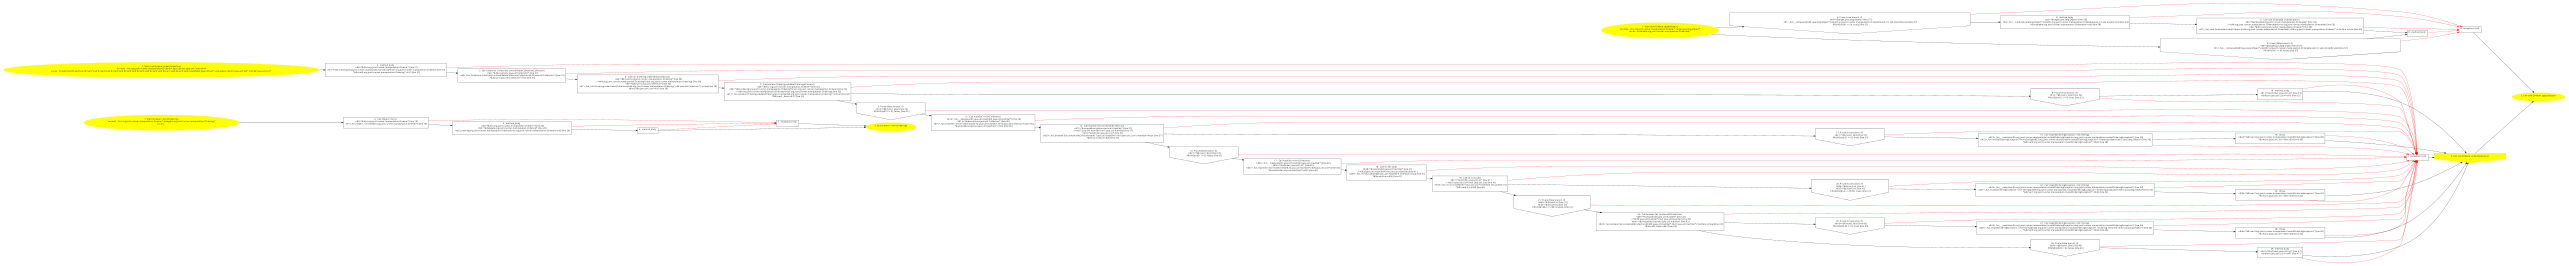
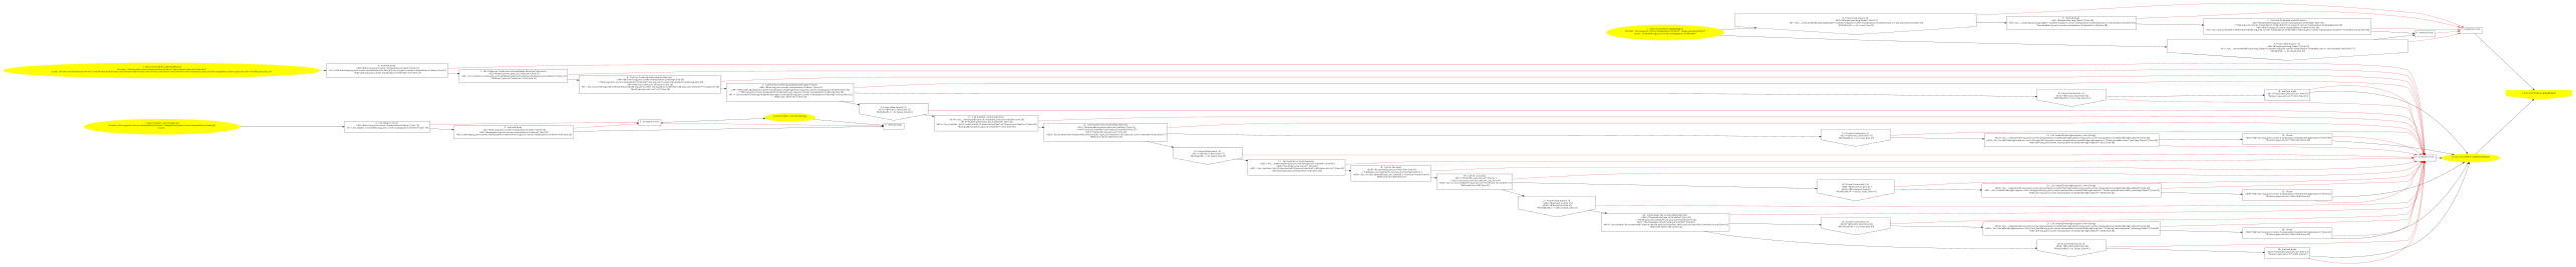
  digraph {
    fontname="Open Sans"
    rankdir=LR
    node [fontname="Open Sans" shape=box]
    edge [fontname="Open Sans"]
    n1 [color=yellow label="1: Start Orderer.<init>(Ordering)\nFormals:  this:org.junit.runner.manipulation.Orderer* delegate:org.junit.runner.manipulation.Ordering*\nLocals:  \n  " style=filled shape=""]
    n2 [label="4:  Call Object.<init>() \n   n$0=*&this:org.junit.runner.manipulation.Orderer* [line 19]\n  n$1=_fun_Object.<init>()(n$0:org.junit.runner.manipulation.Orderer*) [line 19]\n "]
    n3 [label="3:  exceptions sink \n  "]
    n4 [label="5:  method_body \n   n$2=*&this:org.junit.runner.manipulation.Orderer* [line 20]\n  n$3=*&delegate:org.junit.runner.manipulation.Ordering* [line 20]\n  *n$2.ordering:org.junit.runner.manipulation.Orderer(root org.junit.runner.manipulation.Orderer)=n$3 [line 20]\n "]
    n5 [color=yellow label="2: Exit Orderer.<init>(Ordering) \n  " style=filled shape=""]
    n6 [label="6:  method_body \n  "]
    n7 [color=yellow label="1: Start void Orderer.apply(Object)\nFormals:  this:org.junit.runner.manipulation.Orderer* target:java.lang.Object*\nLocals:  orderable:org.junit.runner.manipulation.Orderable* \n  " style=filled shape=""]
    n8 [label="4: Prune (true branch, if) \n   n$0=*&target:java.lang.Object* [line 57]\n  n$1=_fun___instanceof(n$0:java.lang.Object*,sizeof(t=org.junit.runner.manipulation.Orderable;sub_t=( sub )(instof)):void) [line 57]\n  PRUNE(!(n$1 == 0), true); [line 57]\n " shape=invhouse]
    n9 [label="5: Prune (false branch, if) \n   n$0=*&target:java.lang.Object* [line 57]\n  n$1=_fun___instanceof(n$0:java.lang.Object*,sizeof(t=org.junit.runner.manipulation.Orderable;sub_t=( sub )(instof)):void) [line 57]\n  PRUNE((n$1 == 0), false); [line 57]\n " shape=invhouse]
    n10 [label="3:  exceptions sink \n  "]
    n11 [label="6:  method_body \n   n$2=*&target:java.lang.Object* [line 58]\n  n$3=_fun___cast(n$2:java.lang.Object*,sizeof(t=org.junit.runner.manipulation.Orderable;sub_t=( sub )(cast)):void) [line 58]\n  *&orderable:org.junit.runner.manipulation.Orderable*=n$3 [line 58]\n "]
    n12 [label="8:  method_body \n  "]
-   n13 [color=yellow label="2: Exit void Orderer.apply(Object) \n  " style=filled shape=""]
+   n13 [color=yellow label="2: Exit void Orderer.apply(Object) \n  " style=filled shape=invhouse]
    n14 [label="7:  Call void Orderable.order(Orderer) \n   n$4=*&orderable:org.junit.runner.manipulation.Orderable* [line 59]\n  _=*n$4:org.junit.runner.manipulation.Orderable*(root org.junit.runner.manipulation.Orderable) [line 59]\n  n$6=*&this:org.junit.runner.manipulation.Orderer* [line 59]\n  n$7=_fun_void Orderable.order(Orderer)(n$4:org.junit.runner.manipulation.Orderable*,n$6:org.junit.runner.manipulation.Orderer*) interface virtual [line 59]\n "]
    n15 [color=yellow label="1: Start List Orderer.order(Collection)\nFormals:  this:org.junit.runner.manipulation.Orderer* descriptions:java.util.Collection*\nLocals:  $irvar9:void $irvar8:void $irvar7:void $irvar6:void $irvar5:void $irvar4:void $irvar3:void $irvar2:void $irvar1:void $irvar0:void resultAsSet:java.util.Set* uniqueDescriptions:java.util.Set* inOrder:java.util.List* \n  " style=filled shape=""]
    n16 [label="4:  method_body \n   n$0=*&this:org.junit.runner.manipulation.Orderer* [line 31]\n  n$1=*n$0.ordering:org.junit.runner.manipulation.Ordering*(root org.junit.runner.manipulation.Orderer) [line 31]\n  *&$irvar0:org.junit.runner.manipulation.Ordering*=n$1 [line 31]\n "]
    n17 [label="3:  exceptions sink \n  "]
    n18 [label="5:  Call Collection Collections.unmodifiableCollection(Collection) \n   n$2=*&descriptions:java.util.Collection* [line 31]\n  n$3=_fun_Collection Collections.unmodifiableCollection(Collection)(n$2:java.util.Collection*) [line 31]\n  *&$irvar1:java.util.Collection*=n$3 [line 31]\n "]
-   n19 [color=yellow label="2: Exit List Orderer.order(Collection) \n  " style=filled shape=invhouse]
+   n19 [color=yellow label="2: Exit List Orderer.order(Collection) \n  " style=filled shape=""]
    n20 [label="6:  Call List Ordering.orderItems(Collection) \n   n$4=*&$irvar0:org.junit.runner.manipulation.Ordering* [line 30]\n  _=*n$4:org.junit.runner.manipulation.Ordering*(root org.junit.runner.manipulation.Ordering) [line 30]\n  n$6=*&$irvar1:java.util.Collection* [line 30]\n  n$7=_fun_List Ordering.orderItems(Collection)(n$4:org.junit.runner.manipulation.Ordering*,n$6:java.util.Collection*) virtual [line 30]\n  *&inOrder:java.util.List*=n$7 [line 30]\n "]
    n21 [label="7:  Call boolean Ordering.validateOrderingIsCorrect() \n   n$8=*&this:org.junit.runner.manipulation.Orderer* [line 32]\n  n$9=*n$8.ordering:org.junit.runner.manipulation.Ordering*(root org.junit.runner.manipulation.Orderer) [line 32]\n  _=*n$9:org.junit.runner.manipulation.Ordering*(root org.junit.runner.manipulation.Ordering) [line 32]\n  n$11=_fun_boolean Ordering.validateOrderingIsCorrect()(n$9:org.junit.runner.manipulation.Ordering*) virtual [line 32]\n  *&$irvar2:_Bool=n$11 [line 32]\n "]
    n22 [label="8: Prune (true branch, if) \n   n$12=*&$irvar2:_Bool [line 32]\n  PRUNE(!(n$12 != 0), true); [line 32]\n " shape=invhouse]
    n23 [label="9: Prune (false branch, if) \n   n$12=*&$irvar2:_Bool [line 32]\n  PRUNE((n$12 != 0), false); [line 32]\n " shape=invhouse]
    n24 [label="10:  method_body \n   n$13=*&inOrder:java.util.List* [line 33]\n  *&return:java.util.List*=n$13 [line 33]\n "]
    n25 [label="11:  Call HashSet.<init>(Collection) \n   n$14=_fun___new(sizeof(t=java.util.HashSet):java.util.HashSet*) [line 36]\n  n$15=*&descriptions:java.util.Collection* [line 36]\n  n$16=_fun_HashSet.<init>(Collection)(n$14:java.util.HashSet*,n$15:java.util.Collection*) [line 36]\n  *&uniqueDescriptions:java.util.HashSet*=n$14 [line 36]\n "]
    n26 [label="12:  Call boolean Set.containsAll(Collection) \n   n$17=*&uniqueDescriptions:java.util.HashSet* [line 37]\n  _=*n$17:java.util.HashSet*(root java.util.HashSet) [line 37]\n  n$19=*&inOrder:java.util.List* [line 37]\n  n$20=_fun_boolean Set.containsAll(Collection)(n$17:java.util.HashSet*,n$19:java.util.List*) interface virtual [line 37]\n  *&$irvar3:_Bool=n$20 [line 37]\n "]
    n27 [label="13: Prune (true branch, if) \n   n$21=*&$irvar3:_Bool [line 37]\n  PRUNE(!(n$21 != 0), true); [line 37]\n " shape=invhouse]
    n28 [label="14: Prune (false branch, if) \n   n$21=*&$irvar3:_Bool [line 37]\n  PRUNE((n$21 != 0), false); [line 37]\n " shape=invhouse]
    n29 [label="15:  Call InvalidOrderingException.<init>(String) \n   n$22=_fun___new(sizeof(t=org.junit.runner.manipulation.InvalidOrderingException):org.junit.runner.manipulation.InvalidOrderingException*) [line 38]\n  n$23=_fun_InvalidOrderingException.<init>(String)(n$22:org.junit.runner.manipulation.InvalidOrderingException*,\"Ordering added items\":java.lang.Object*) [line 38]\n  *&$irvar4:org.junit.runner.manipulation.InvalidOrderingException*=n$22 [line 38]\n "]
    n30 [label="17:  Call HashSet.<init>(Collection) \n   n$25=_fun___new(sizeof(t=java.util.HashSet):java.util.HashSet*) [line 40]\n  n$26=*&inOrder:java.util.List* [line 40]\n  n$27=_fun_HashSet.<init>(Collection)(n$25:java.util.HashSet*,n$26:java.util.List*) [line 40]\n  *&resultAsSet:java.util.HashSet*=n$25 [line 40]\n "]
    n31 [label="16:  throw \n   n$24=*&$irvar4:org.junit.runner.manipulation.InvalidOrderingException* [line 38]\n  *&return:java.util.List*=EXN n$24 [line 38]\n "]
    n32 [label="18:  Call int Set.size() \n   n$28=*&resultAsSet:java.util.HashSet* [line 41]\n  _=*n$28:java.util.HashSet*(root java.util.HashSet) [line 41]\n  n$30=_fun_int Set.size()(n$28:java.util.HashSet*) interface virtual [line 41]\n  *&$irvar5:int=n$30 [line 41]\n "]
    n33 [label="19:  Call int List.size() \n   n$31=*&inOrder:java.util.List* [line 41]\n  _=*n$31:java.util.List*(root java.util.List) [line 41]\n  n$33=_fun_int List.size()(n$31:java.util.List*) interface virtual [line 41]\n  *&$irvar6:int=n$33 [line 41]\n "]
    n34 [label="20: Prune (true branch, if) \n   n$34=*&$irvar5:int [line 41]\n  n$35=*&$irvar6:int [line 41]\n  PRUNE(!(n$34 == n$35), true); [line 41]\n " shape=invhouse]
    n35 [label="21: Prune (false branch, if) \n   n$34=*&$irvar5:int [line 41]\n  n$35=*&$irvar6:int [line 41]\n  PRUNE((n$34 == n$35), false); [line 41]\n " shape=invhouse]
    n36 [label="22:  Call InvalidOrderingException.<init>(String) \n   n$36=_fun___new(sizeof(t=org.junit.runner.manipulation.InvalidOrderingException):org.junit.runner.manipulation.InvalidOrderingException*) [line 42]\n  n$37=_fun_InvalidOrderingException.<init>(String)(n$36:org.junit.runner.manipulation.InvalidOrderingException*,\"Ordering duplicated items\":java.lang.Object*) [line 42]\n  *&$irvar7:org.junit.runner.manipulation.InvalidOrderingException*=n$36 [line 42]\n "]
    n37 [label="24:  Call boolean Set.containsAll(Collection) \n   n$39=*&resultAsSet:java.util.HashSet* [line 43]\n  _=*n$39:java.util.HashSet*(root java.util.HashSet) [line 43]\n  n$41=*&uniqueDescriptions:java.util.HashSet* [line 43]\n  n$42=_fun_boolean Set.containsAll(Collection)(n$39:java.util.HashSet*,n$41:java.util.HashSet*) interface virtual [line 43]\n  *&$irvar8:_Bool=n$42 [line 43]\n "]
    n38 [label="23:  throw \n   n$38=*&$irvar7:org.junit.runner.manipulation.InvalidOrderingException* [line 42]\n  *&return:java.util.List*=EXN n$38 [line 42]\n "]
    n39 [label="25: Prune (true branch, if) \n   n$43=*&$irvar8:_Bool [line 43]\n  PRUNE(!(n$43 != 0), true); [line 43]\n " shape=invhouse]
    n40 [label="26: Prune (false branch, if) \n   n$43=*&$irvar8:_Bool [line 43]\n  PRUNE((n$43 != 0), false); [line 43]\n " shape=invhouse]
    n41 [label="27:  Call InvalidOrderingException.<init>(String) \n   n$44=_fun___new(sizeof(t=org.junit.runner.manipulation.InvalidOrderingException):org.junit.runner.manipulation.InvalidOrderingException*) [line 44]\n  n$45=_fun_InvalidOrderingException.<init>(String)(n$44:org.junit.runner.manipulation.InvalidOrderingException*,\"Ordering removed items\":java.lang.Object*) [line 44]\n  *&$irvar9:org.junit.runner.manipulation.InvalidOrderingException*=n$44 [line 44]\n "]
    n42 [label="29:  method_body \n   n$47=*&inOrder:java.util.List* [line 47]\n  *&return:java.util.List*=n$47 [line 47]\n "]
    n43 [label="28:  throw \n   n$46=*&$irvar9:org.junit.runner.manipulation.InvalidOrderingException* [line 44]\n  *&return:java.util.List*=EXN n$46 [line 44]\n "]
    n1 -> n2
    n2 -> n3 [color=red]
    n2 -> n4
    n3 -> n5
    n4 -> n3 [color=red]
    n4 -> n6
    n6 -> n3 [color=red]
-   n6 -> n5
+   n5 -> n6
    n7 -> n8
    n7 -> n9
    n8 -> n10 [color=red]
    n8 -> n11
    n9 -> n10 [color=red]
    n9 -> n12
    n10 -> n13
    n11 -> n10 [color=red]
    n11 -> n14
    n12 -> n10 [color=red]
    n14 -> n10 [color=red]
    n14 -> n12
    n15 -> n16
    n16 -> n17 [color=red]
    n16 -> n18
    n17 -> n19
    n18 -> n17 [color=red]
    n18 -> n20
    n19 -> n13
    n20 -> n17 [color=red]
    n20 -> n21
    n21 -> n17 [color=red]
    n21 -> n22
    n21 -> n23
    n22 -> n17 [color=red]
    n22 -> n24
    n23 -> n17 [color=red]
    n23 -> n25
    n24 -> n17 [color=red]
    n24 -> n19
    n25 -> n17 [color=red]
    n25 -> n26
    n26 -> n17 [color=red]
    n26 -> n27
    n26 -> n28
    n27 -> n17 [color=red]
    n27 -> n29
    n28 -> n17 [color=red]
    n28 -> n30
    n29 -> n17 [color=red]
    n29 -> n31
    n30 -> n17 [color=red]
    n30 -> n32
    n31 -> n17 [color=red]
    n31 -> n19
    n32 -> n17 [color=red]
    n32 -> n33
    n33 -> n17 [color=red]
    n33 -> n34
    n33 -> n35
    n34 -> n17 [color=red]
    n34 -> n36
    n35 -> n17 [color=red]
    n35 -> n37
    n36 -> n17 [color=red]
    n36 -> n38
    n37 -> n17 [color=red]
    n37 -> n39
    n37 -> n40
    n38 -> n17 [color=red]
    n38 -> n19
    n39 -> n17 [color=red]
    n39 -> n41
    n40 -> n17 [color=red]
    n40 -> n42
    n41 -> n17 [color=red]
    n41 -> n43
    n42 -> n17 [color=red]
    n42 -> n19
    n43 -> n17 [color=red]
    n43 -> n19
  }
